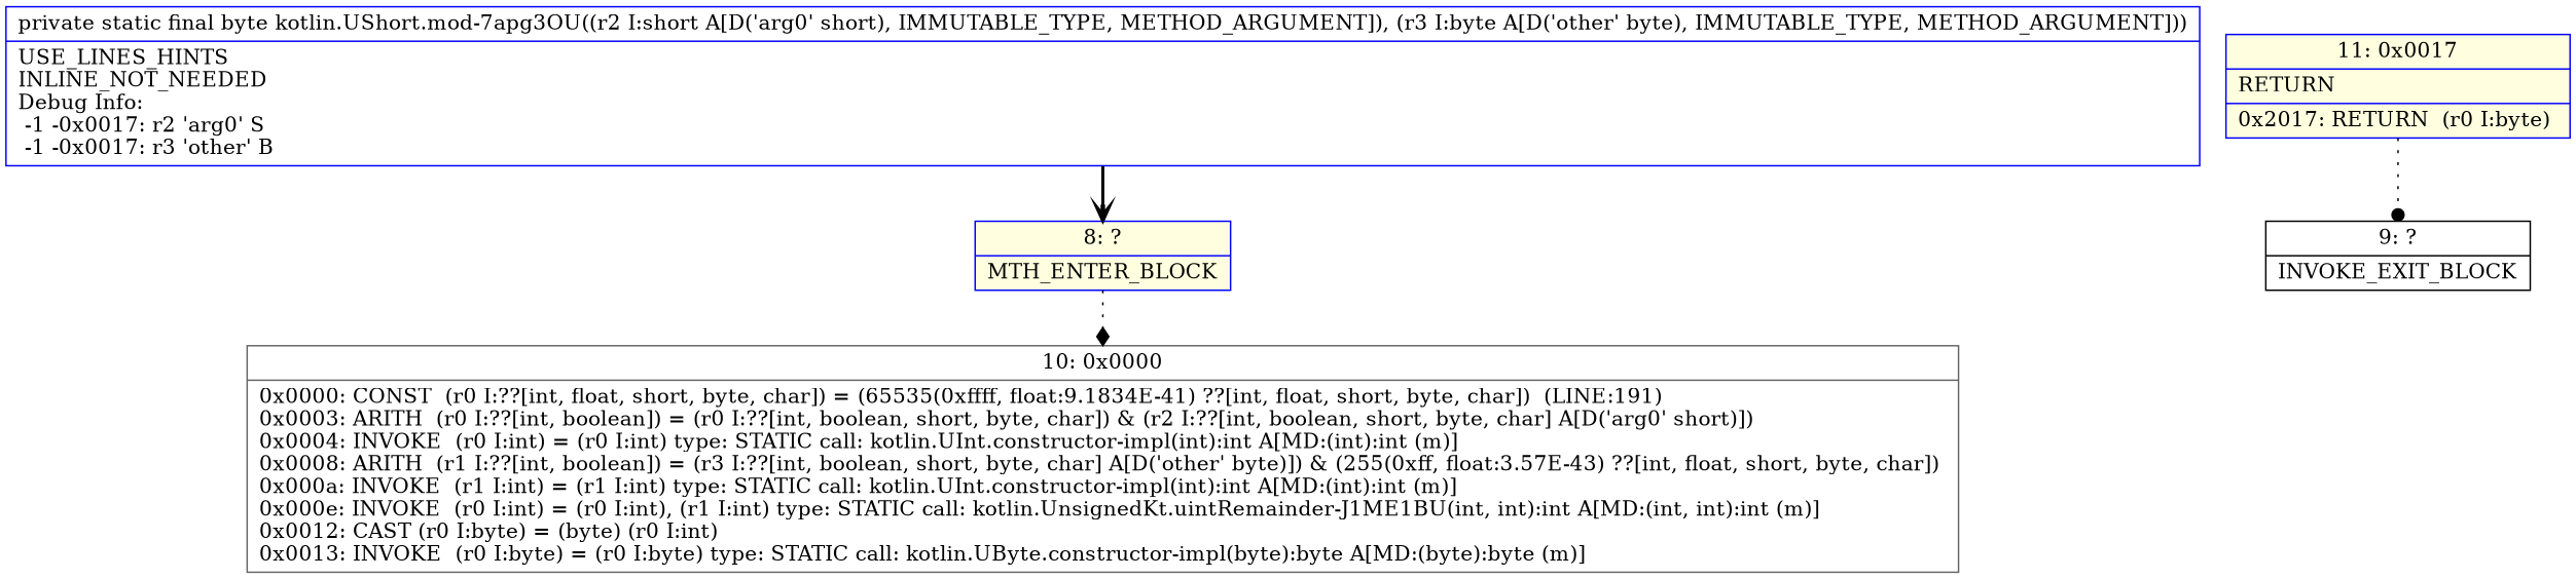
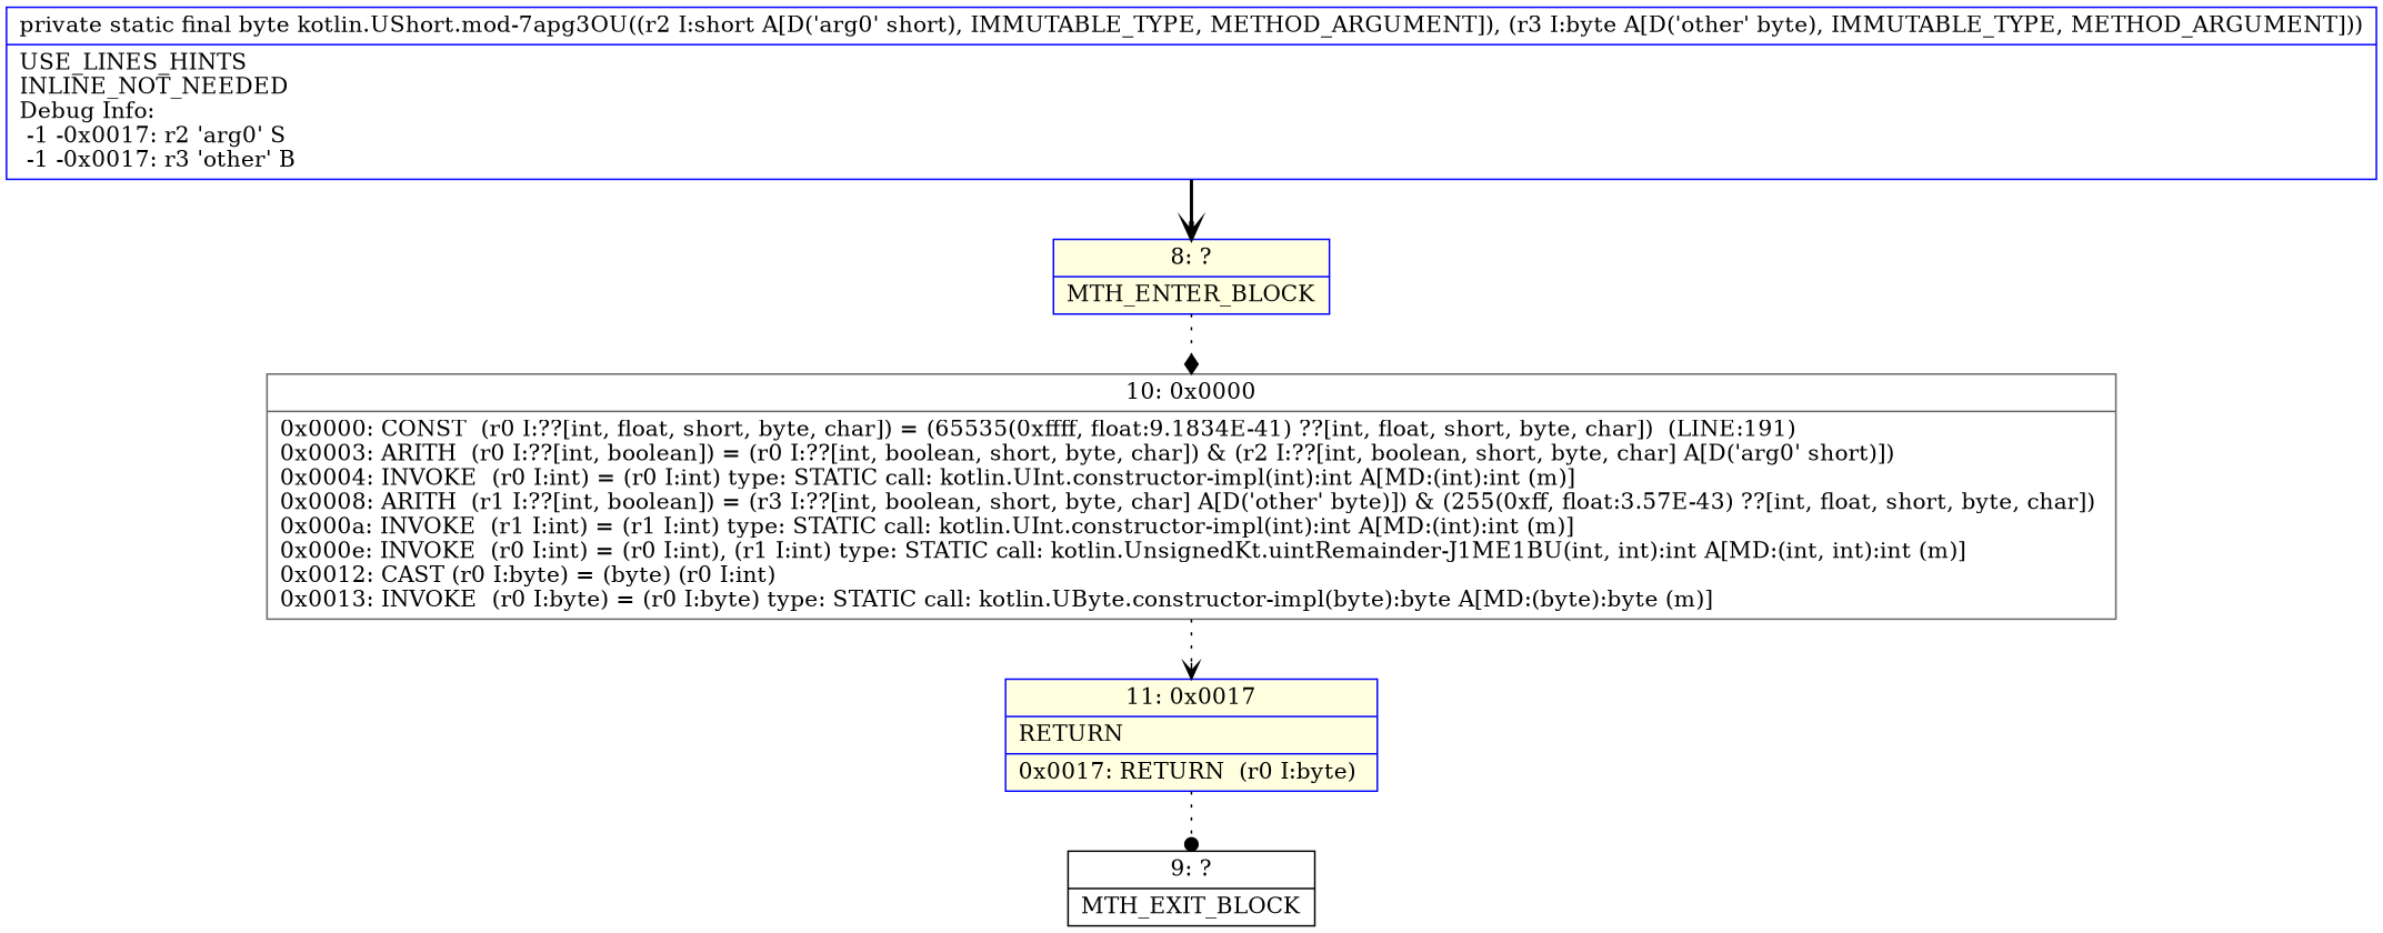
  digraph {
    node [color=blue fillcolor=white shape=record style=filled]
    edge [arrowhead=vee style=dotted]
    n1 [fillcolor=lightyellow label="{8\:\ ?|MTH_ENTER_BLOCK\l}"]
    n2 [color=gray40 label="{10\:\ 0x0000|0x0000: CONST  (r0 I:??[int, float, short, byte, char]) = (65535(0xffff, float:9.1834E\-41) ??[int, float, short, byte, char])  (LINE:191)\l0x0003: ARITH  (r0 I:??[int, boolean]) = (r0 I:??[int, boolean, short, byte, char]) & (r2 I:??[int, boolean, short, byte, char] A[D('arg0' short)]) \l0x0004: INVOKE  (r0 I:int) = (r0 I:int) type: STATIC call: kotlin.UInt.constructor\-impl(int):int A[MD:(int):int (m)]\l0x0008: ARITH  (r1 I:??[int, boolean]) = (r3 I:??[int, boolean, short, byte, char] A[D('other' byte)]) & (255(0xff, float:3.57E\-43) ??[int, float, short, byte, char]) \l0x000a: INVOKE  (r1 I:int) = (r1 I:int) type: STATIC call: kotlin.UInt.constructor\-impl(int):int A[MD:(int):int (m)]\l0x000e: INVOKE  (r0 I:int) = (r0 I:int), (r1 I:int) type: STATIC call: kotlin.UnsignedKt.uintRemainder\-J1ME1BU(int, int):int A[MD:(int, int):int (m)]\l0x0012: CAST (r0 I:byte) = (byte) (r0 I:int) \l0x0013: INVOKE  (r0 I:byte) = (r0 I:byte) type: STATIC call: kotlin.UByte.constructor\-impl(byte):byte A[MD:(byte):byte (m)]\l}"]
-   n3 [fillcolor=lightyellow label="{11\:\ 0x0017|RETURN\l|0x2017: RETURN  (r0 I:byte) \l}"]
-   n4 [color=black label="{9\:\ ?|INVOKE_EXIT_BLOCK\l}"]
+   n3 [fillcolor=lightyellow label="{11\:\ 0x0017|RETURN\l|0x0017: RETURN  (r0 I:byte) \l}"]
+   n4 [color=black label="{9\:\ ?|MTH_EXIT_BLOCK\l}"]
    n5 [label="{private static final byte kotlin.UShort.mod\-7apg3OU((r2 I:short A[D('arg0' short), IMMUTABLE_TYPE, METHOD_ARGUMENT]), (r3 I:byte A[D('other' byte), IMMUTABLE_TYPE, METHOD_ARGUMENT]))  | USE_LINES_HINTS\lINLINE_NOT_NEEDED\lDebug Info:\l  \-1 \-0x0017: r2 'arg0' S\l  \-1 \-0x0017: r3 'other' B\l}"]
    n1 -> n2 [arrowhead=diamond]
+   n2 -> n3
    n3 -> n4 [arrowhead=dot]
    n5 -> n1 [style=bold]
  }
